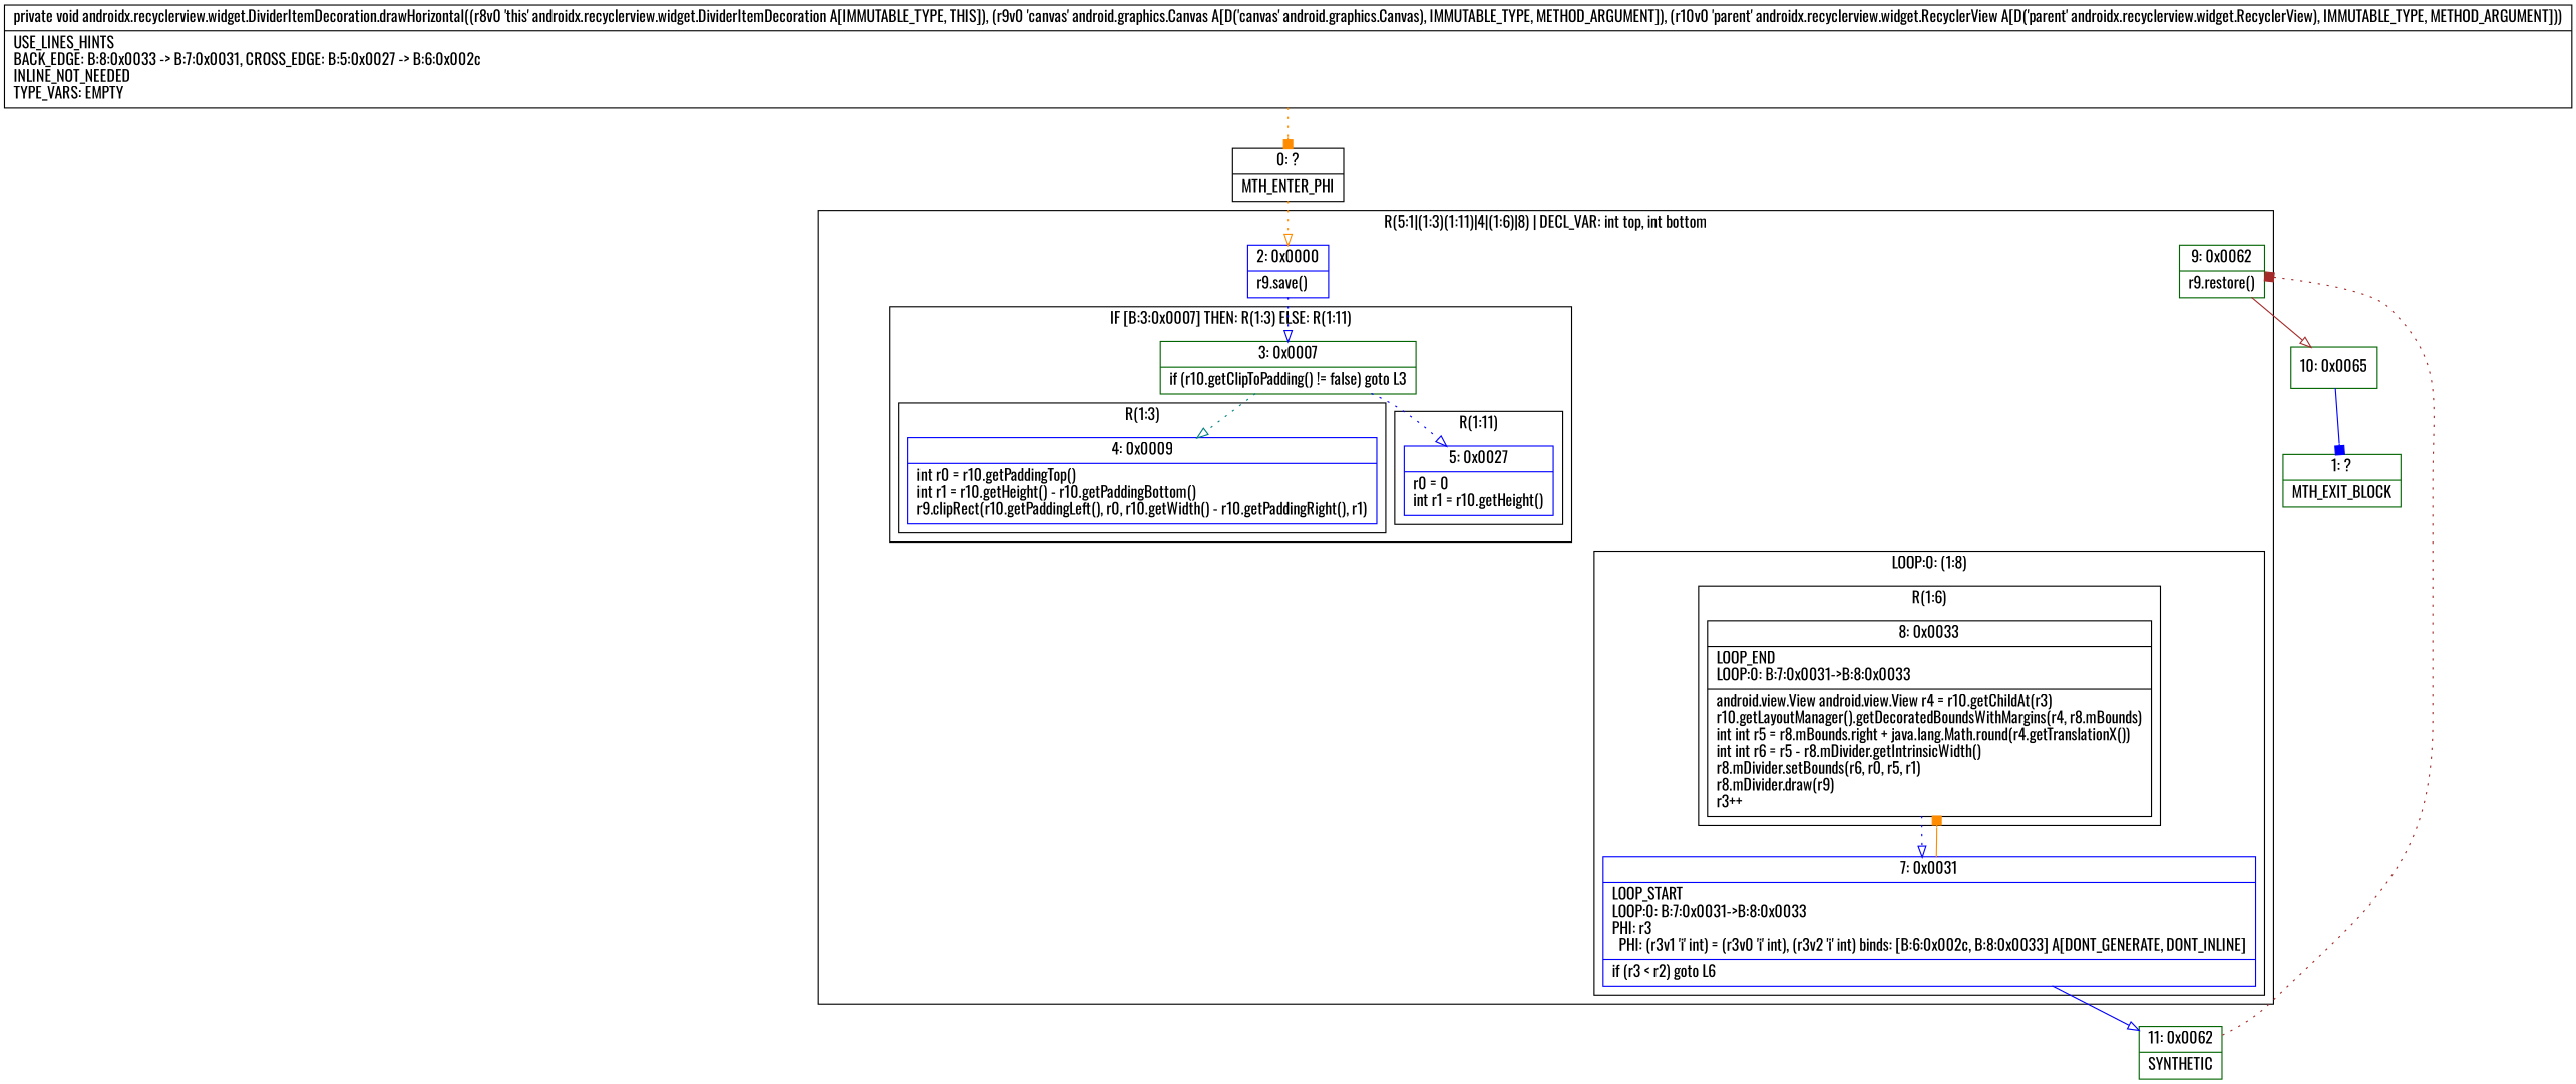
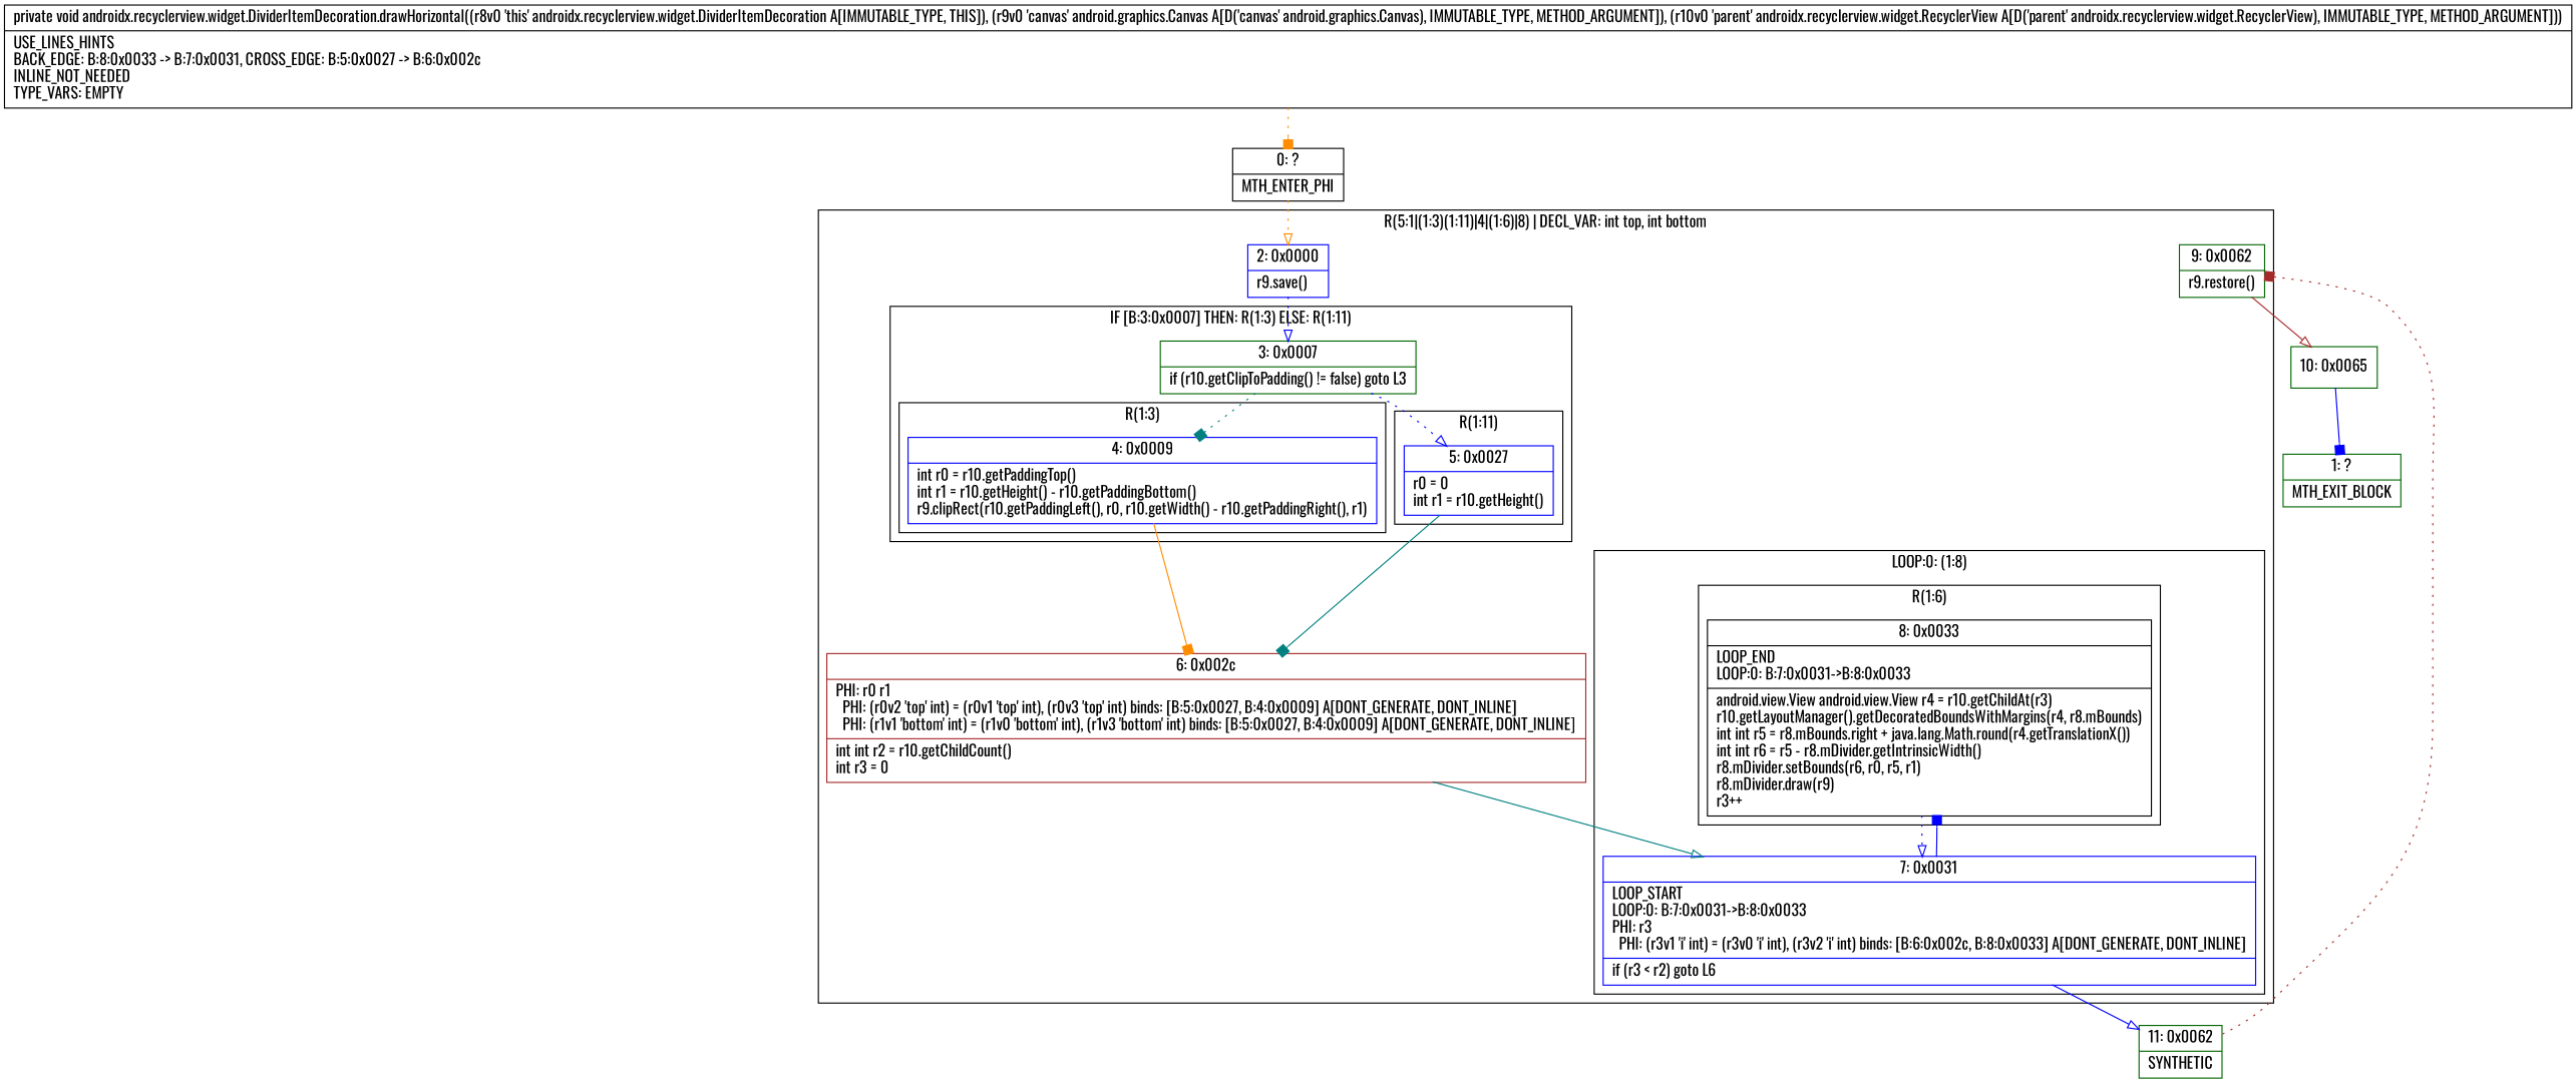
  digraph {
    fontname=Oswald
    node [color=darkgreen fontname=Oswald shape=record]
    edge [arrowhead=onormal color=blue fontname=Oswald style=solid]
    n1 [color=blue label="{4\:\ 0x0009|int r0 = r10.getPaddingTop()\lint r1 = r10.getHeight() \- r10.getPaddingBottom()\lr9.clipRect(r10.getPaddingLeft(), r0, r10.getWidth() \- r10.getPaddingRight(), r1)\l}"]
    n2 [color=blue label="{5\:\ 0x0027|r0 = 0\lint r1 = r10.getHeight()\l}"]
    n3 [label="{3\:\ 0x0007|if (r10.getClipToPadding() != false) goto L3\l}"]
    n4 [color=black label="{8\:\ 0x0033|LOOP_END\lLOOP:0: B:7:0x0031\-\>B:8:0x0033\l|android.view.View android.view.View r4 = r10.getChildAt(r3)\lr10.getLayoutManager().getDecoratedBoundsWithMargins(r4, r8.mBounds)\lint int r5 = r8.mBounds.right + java.lang.Math.round(r4.getTranslationX())\lint int r6 = r5 \- r8.mDivider.getIntrinsicWidth()\lr8.mDivider.setBounds(r6, r0, r5, r1)\lr8.mDivider.draw(r9)\lr3++\l}"]
    n5 [color=blue label="{7\:\ 0x0031|LOOP_START\lLOOP:0: B:7:0x0031\-\>B:8:0x0033\lPHI: r3 \l  PHI: (r3v1 'i' int) = (r3v0 'i' int), (r3v2 'i' int) binds: [B:6:0x002c, B:8:0x0033] A[DONT_GENERATE, DONT_INLINE]\l|if (r3 \< r2) goto L6\l}"]
    n6 [color=blue label="{2\:\ 0x0000|r9.save()\l}"]
+   n7 [color=brown label="{6\:\ 0x002c|PHI: r0 r1 \l  PHI: (r0v2 'top' int) = (r0v1 'top' int), (r0v3 'top' int) binds: [B:5:0x0027, B:4:0x0009] A[DONT_GENERATE, DONT_INLINE]\l  PHI: (r1v1 'bottom' int) = (r1v0 'bottom' int), (r1v3 'bottom' int) binds: [B:5:0x0027, B:4:0x0009] A[DONT_GENERATE, DONT_INLINE]\l|int int r2 = r10.getChildCount()\lint r3 = 0\l}"]
    n8 [label="{9\:\ 0x0062|r9.restore()\l}"]
    n9 [label="{11\:\ 0x0062|SYNTHETIC\l}"]
    n10 [label="{10\:\ 0x0065}"]
    n11 [label="{1\:\ ?|MTH_EXIT_BLOCK\l}"]
    n12 [color=black label="{0\:\ ?|MTH_ENTER_PHI\l}"]
    n13 [color=black label="{private void androidx.recyclerview.widget.DividerItemDecoration.drawHorizontal((r8v0 'this' androidx.recyclerview.widget.DividerItemDecoration A[IMMUTABLE_TYPE, THIS]), (r9v0 'canvas' android.graphics.Canvas A[D('canvas' android.graphics.Canvas), IMMUTABLE_TYPE, METHOD_ARGUMENT]), (r10v0 'parent' androidx.recyclerview.widget.RecyclerView A[D('parent' androidx.recyclerview.widget.RecyclerView), IMMUTABLE_TYPE, METHOD_ARGUMENT]))  | USE_LINES_HINTS\lBACK_EDGE: B:8:0x0033 \-\> B:7:0x0031, CROSS_EDGE: B:5:0x0027 \-\> B:6:0x002c\lINLINE_NOT_NEEDED\lTYPE_VARS: EMPTY\l}"]
    subgraph cluster_1 {
      label="R(5:1|(1:3)(1:11)|4|(1:6)|8) | DECL_VAR: int top, int bottom\l"
      n6
+     n7
      n8
      subgraph cluster_2 {
        label="IF [B:3:0x0007] THEN: R(1:3) ELSE: R(1:11)"
        n3
        subgraph cluster_3 {
          label="R(1:3)"
          n1
        }
        subgraph cluster_4 {
          label="R(1:11)"
          n2
        }
      }
      subgraph cluster_5 {
        label="LOOP:0: (1:8)"
        n5
        subgraph cluster_6 {
          label="R(1:6)"
          n4
        }
      }
    }
-   n3 -> n1 [color=teal style=dotted]
+   n1 -> n7 [arrowhead=box color=darkorange]
+   n2 -> n7 [arrowhead=box color=teal]
+   n3 -> n1 [arrowhead=box color=teal style=dotted]
    n3 -> n2 [style=dotted]
    n4 -> n5 [style=dotted]
-   n5 -> n4 [arrowhead=box color=darkorange]
+   n5 -> n4 [arrowhead=box]
    n5 -> n9
    n6 -> n3 [style=dotted]
+   n7 -> n5 [color=teal]
    n8 -> n10 [color=brown]
    n9 -> n8 [arrowhead=box color=brown style=dotted]
    n10 -> n11 [arrowhead=box]
    n12 -> n6 [color=darkorange style=dotted]
    n13 -> n12 [arrowhead=box color=darkorange style=dotted]
  }
